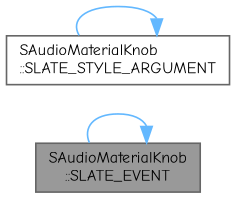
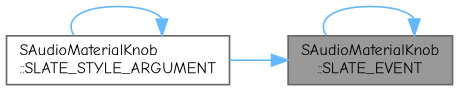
  digraph {
    rankdir=RL
    fontname="Comic Neue"
    node [fontname="Comic Neue" fontsize=10 shape=box style=filled]
    edge [color=steelblue1 dir=back fontname="Comic Neue" fontsize=10 labelfontname=Helvetica labelfontsize=10 style=solid]
    n1 [color=gray40 fillcolor=grey60 fontcolor=black height=0.2 label="SAudioMaterialKnob\l::SLATE_EVENT" width=0.4]
    n2 [color=grey40 fillcolor=white height=0.2 label="SAudioMaterialKnob\l::SLATE_STYLE_ARGUMENT" width=0.4]
    n1 -> n1
+   n1 -> n2
    n2 -> n2
  }
